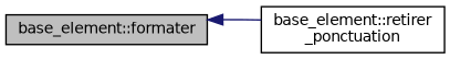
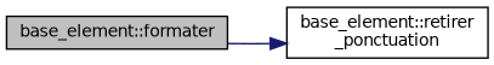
  digraph {
    rankdir=LR
    node [color=black fontname=Helvetica fontsize=10 shape=record style=filled]
    n1 [fillcolor=grey75 fontcolor=black height=0.2 label="base_element::formater" width=0.4]
    n2 [fillcolor=white height=0.2 label="base_element::retirer\l_ponctuation" width=0.4]
-   n2 -> n1 [color=midnightblue fontname=Helvetica fontsize=10 labelfontname=Helvetica labelfontsize=10 style=solid]
+   n1 -> n2 [color=midnightblue fontname=Helvetica fontsize=10 labelfontname=Helvetica labelfontsize=10 style=solid]
  }
